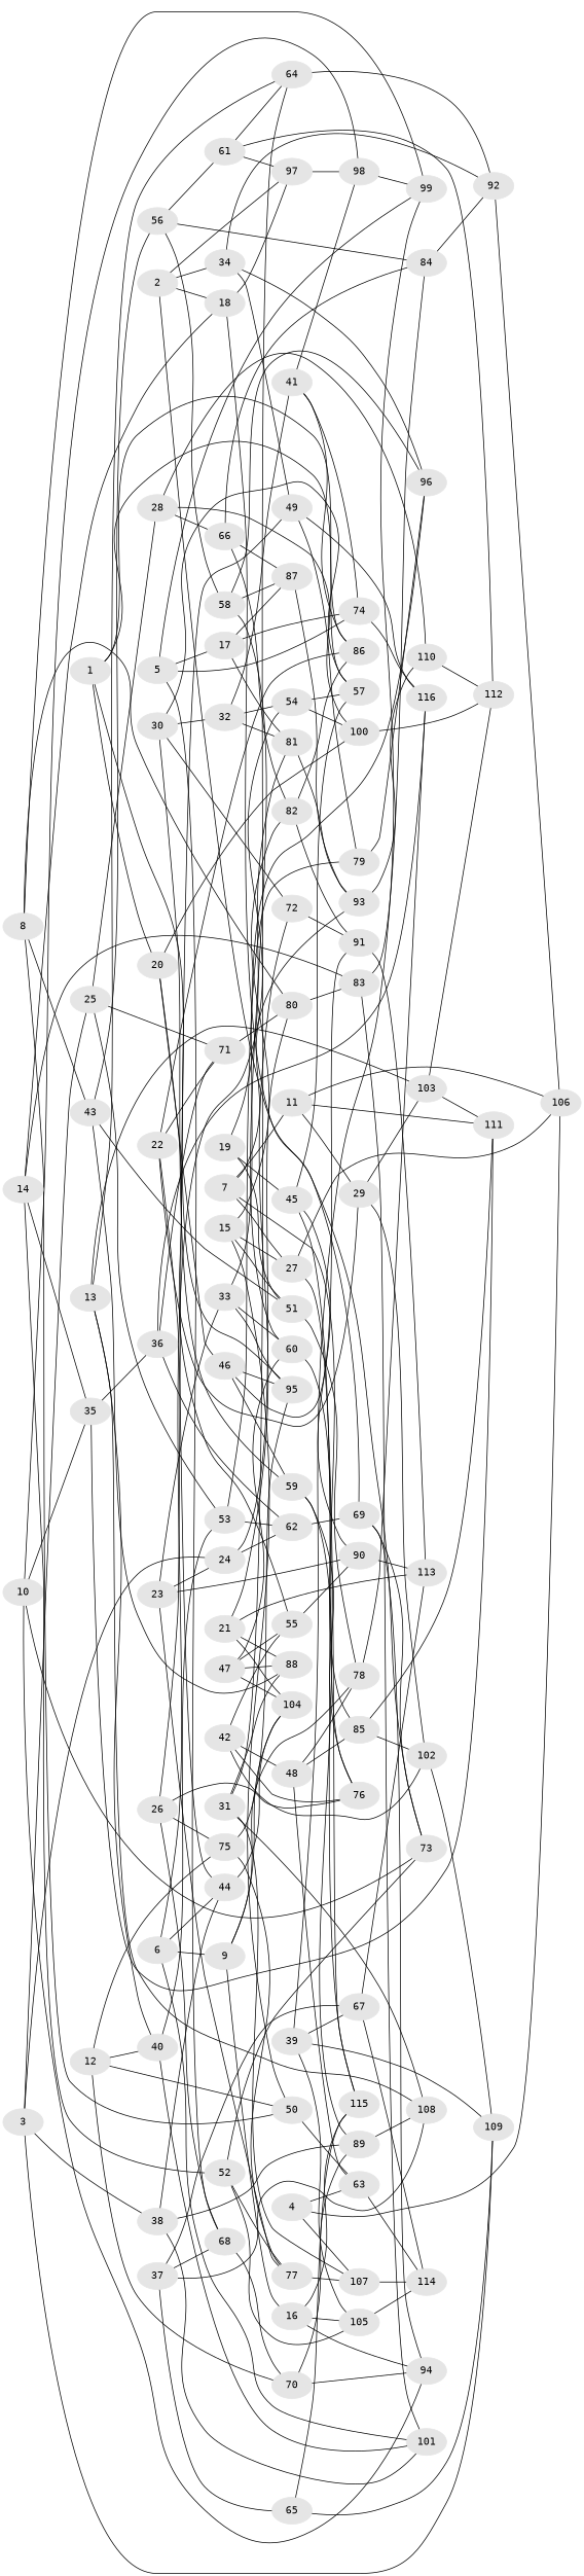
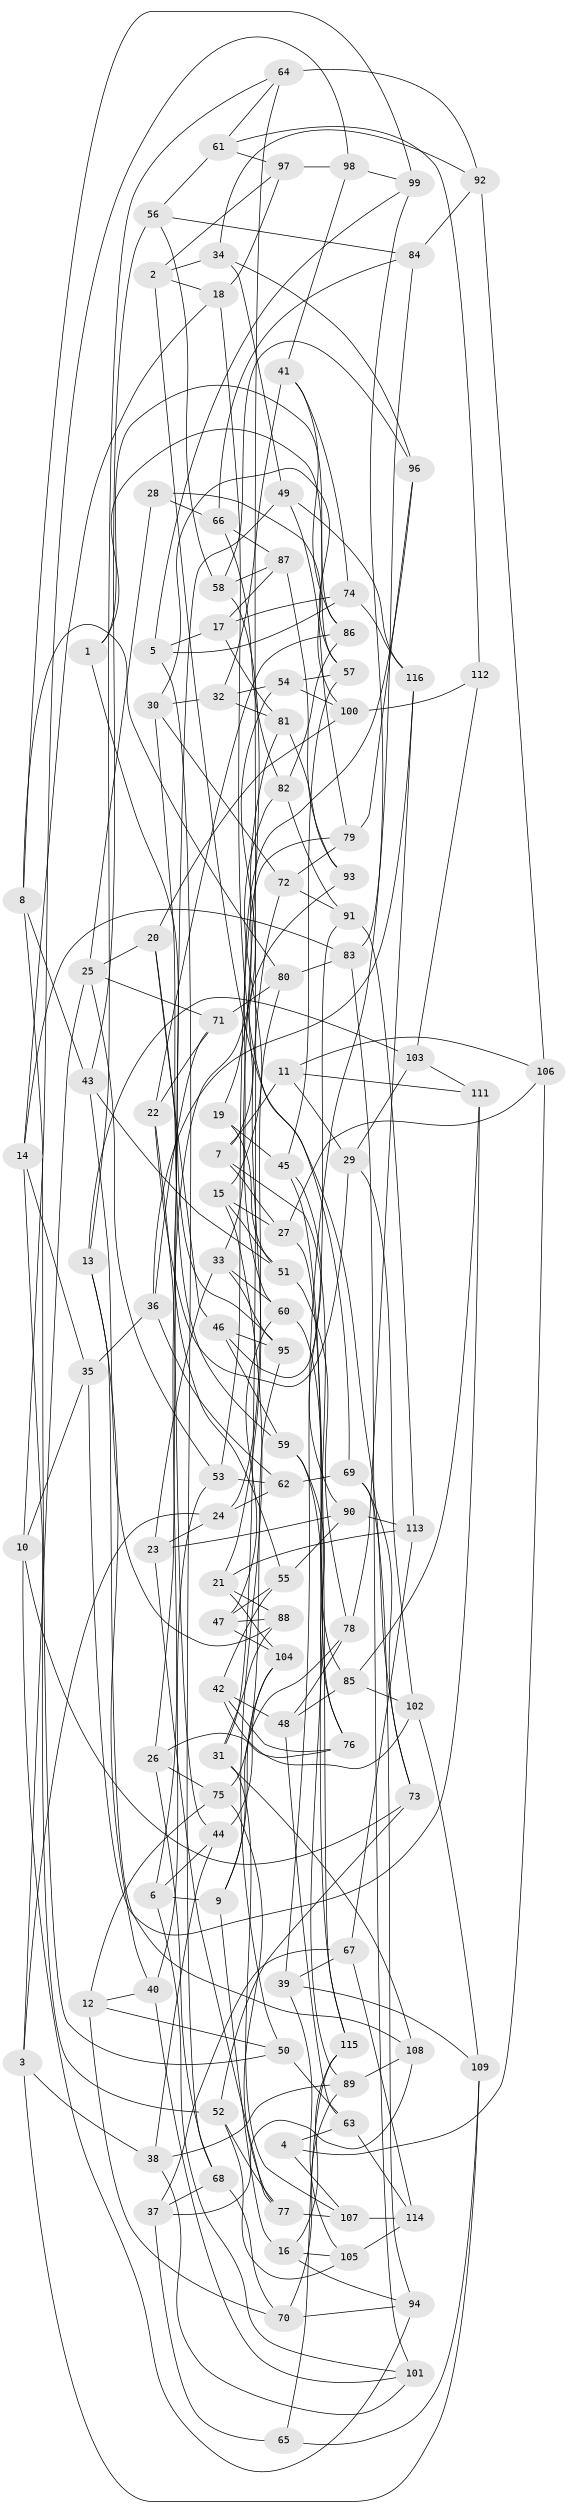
  graph {
    fontname="DejaVu Sans Mono"
    rankdir=LR
    node [color=gray90 fontname="DejaVu Sans Mono" style=filled]
    edge [fontname="DejaVu Sans Mono"]
    1
    20
    57
    86
    95
    46
    55
    100
    2
    18
    34
    73
    97
    69
    49
    96
    92
    98
    3
    24
    25
    38
    109
    80
    62
    71
    28
    53
    44
    101
    89
    4
    63
    106
    107
    114
-   110
    112
    5
    17
    68
    74
    99
    81
    87
    70
    116
    6
    9
    54
    16
    78
    104
    7
    11
    27
    85
    93
    29
    111
    115
    102
    8
    43
    50
    51
    88
    56
    83
    94
    105
    10
    35
    36
    103
    12
    40
    75
    77
    13
    64
    108
    14
    52
    84
    15
    82
    91
    19
    45
    90
    65
    59
    21
    72
    113
    79
    22
    23
    33
    60
    66
    26
    76
    30
    32
    41
    31
    37
    67
    39
    42
    48
    58
    61
    47
-   1 -- 20
+   25 -- 20
    1 -- 57
    1 -- 86
    1 -- 95
    20 -- 46
    20 -- 55
    20 -- 100
    46 -- 95
    46 -- 91
    46 -- 59
    55 -- 90
    100 -- 112
    2 -- 18
    2 -- 34
    2 -- 73
    2 -- 97
    18 -- 97
    18 -- 69
    34 -- 49
    34 -- 96
    34 -- 92
    97 -- 98
    69 -- 73
    69 -- 94
    49 -- 116
    49 -- 79
    92 -- 106
    98 -- 99
    3 -- 24
    3 -- 25
    3 -- 38
    3 -- 109
    24 -- 80
    24 -- 62
    25 -- 71
    25 -- 28
    25 -- 53
    38 -- 44
    38 -- 101
    38 -- 89
    80 -- 83
    62 -- 69
    71 -- 80
    28 -- 100
-   28 -- 110
    28 -- 66
    53 -- 62
    53 -- 79
    44 -- 104
    89 -- 108
    4 -- 63
    4 -- 106
    4 -- 107
    63 -- 114
    107 -- 114
-   110 -- 112
    5 -- 17
    5 -- 68
    5 -- 74
    5 -- 99
    17 -- 74
    17 -- 81
    17 -- 87
    68 -- 70
    74 -- 116
    81 -- 93
    87 -- 93
    70 -- 89
    70 -- 94
    6 -- 44
    6 -- 101
    6 -- 9
    6 -- 54
    9 -- 16
    9 -- 78
    9 -- 104
    54 -- 57
    54 -- 100
    16 -- 115
    16 -- 94
    16 -- 105
    78 -- 116
    7 -- 11
    7 -- 27
    7 -- 85
    7 -- 93
    11 -- 106
    11 -- 29
    11 -- 111
    27 -- 106
    27 -- 115
    85 -- 111
    85 -- 102
-   93 -- 110
    29 -- 102
    29 -- 103
    102 -- 109
    8 -- 80
    8 -- 99
    8 -- 43
    8 -- 50
    43 -- 51
    43 -- 88
    43 -- 56
    50 -- 63
    51 -- 78
    56 -- 84
    56 -- 58
    56 -- 61
    83 -- 101
    83 -- 84
    105 -- 114
    10 -- 73
    10 -- 98
    10 -- 94
    10 -- 35
    35 -- 111
    35 -- 36
    36 -- 62
    36 -- 71
    36 -- 116
    103 -- 112
    103 -- 111
    12 -- 70
    12 -- 50
    12 -- 40
    12 -- 75
    40 -- 53
    40 -- 101
    75 -- 95
    75 -- 77
    77 -- 107
    13 -- 103
    13 -- 40
    13 -- 64
    13 -- 108
    64 -- 92
    14 -- 18
    14 -- 83
    14 -- 35
    14 -- 52
    52 -- 73
    52 -- 105
    52 -- 77
    84 -- 92
    15 -- 27
    15 -- 50
    15 -- 51
    15 -- 82
    82 -- 86
    82 -- 91
    91 -- 113
    19 -- 81
    19 -- 51
    19 -- 45
    45 -- 57
    45 -- 115
    45 -- 90
    90 -- 113
    65 -- 109
    65 -- 115
    59 -- 89
    59 -- 76
    21 -- 104
    21 -- 88
    21 -- 72
    21 -- 113
    72 -- 91
+   72 -- 79
    79 -- 96
    22 -- 86
    22 -- 71
    22 -- 44
    22 -- 29
    23 -- 24
    23 -- 77
    23 -- 90
    23 -- 33
    33 -- 95
    33 -- 96
    33 -- 60
    60 -- 76
    66 -- 87
    66 -- 84
    66 -- 82
    26 -- 49
    26 -- 68
    26 -- 75
    26 -- 76
    30 -- 57
    30 -- 59
    30 -- 72
    30 -- 32
    32 -- 81
    32 -- 54
    32 -- 41
    41 -- 86
    41 -- 98
    41 -- 74
    31 -- 107
    31 -- 88
    31 -- 64
    31 -- 108
    37 -- 68
    37 -- 108
    37 -- 65
    37 -- 67
    67 -- 114
    67 -- 113
    39 -- 109
    39 -- 99
    39 -- 105
    39 -- 67
    42 -- 55
    42 -- 102
    42 -- 76
    42 -- 48
    48 -- 63
    48 -- 78
    48 -- 85
    58 -- 96
    58 -- 87
    58 -- 60
    61 -- 97
    61 -- 112
    61 -- 64
    47 -- 55
    47 -- 104
    47 -- 88
    47 -- 60
  }
